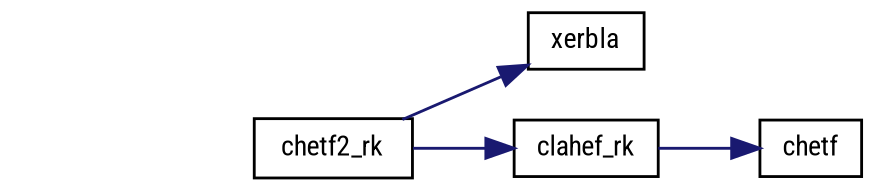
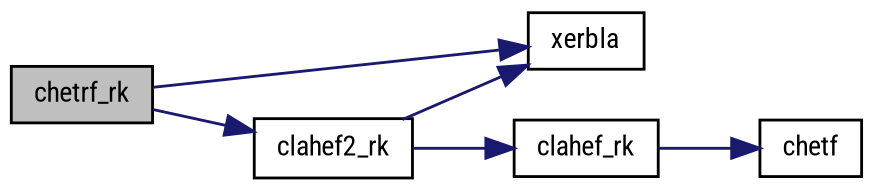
  digraph {
    fontname="Roboto Condensed"
    rankdir=LR
    node [color=black fillcolor=white fontname="Roboto Condensed" fontsize=10 shape=record style=filled]
    edge [color=midnightblue fontname="Roboto Condensed" fontsize=10 labelfontname=Helvetica labelfontsize=10 style=solid]
-   n2 [height=0.2 label=chetf2_rk width=0.4]
+   n1 [fillcolor=grey75 fontcolor=black height=0.2 label=chetrf_rk width=0.4]
+   n2 [height=0.2 label=clahef2_rk width=0.4]
    n3 [height=0.2 label=xerbla width=0.4]
    n4 [height=0.2 label=clahef_rk width=0.4]
    n5 [height=0.2 label=chetf width=0.4]
+   n1 -> n2
+   n1 -> n3
    n2 -> n3
    n2 -> n4
    n4 -> n5
  }
